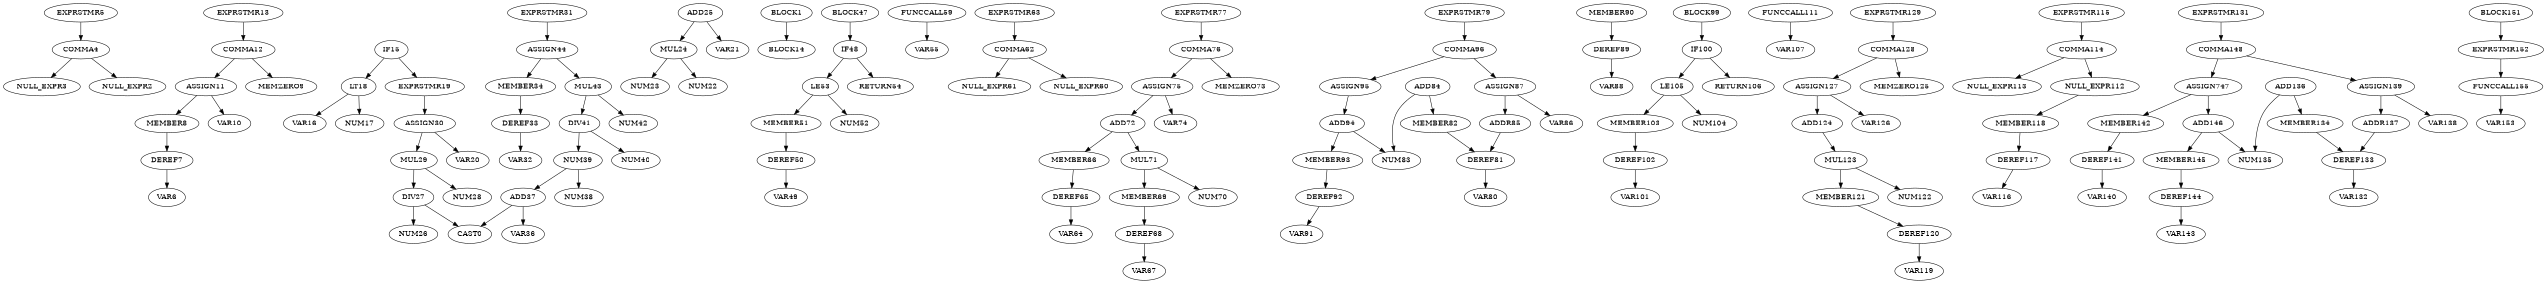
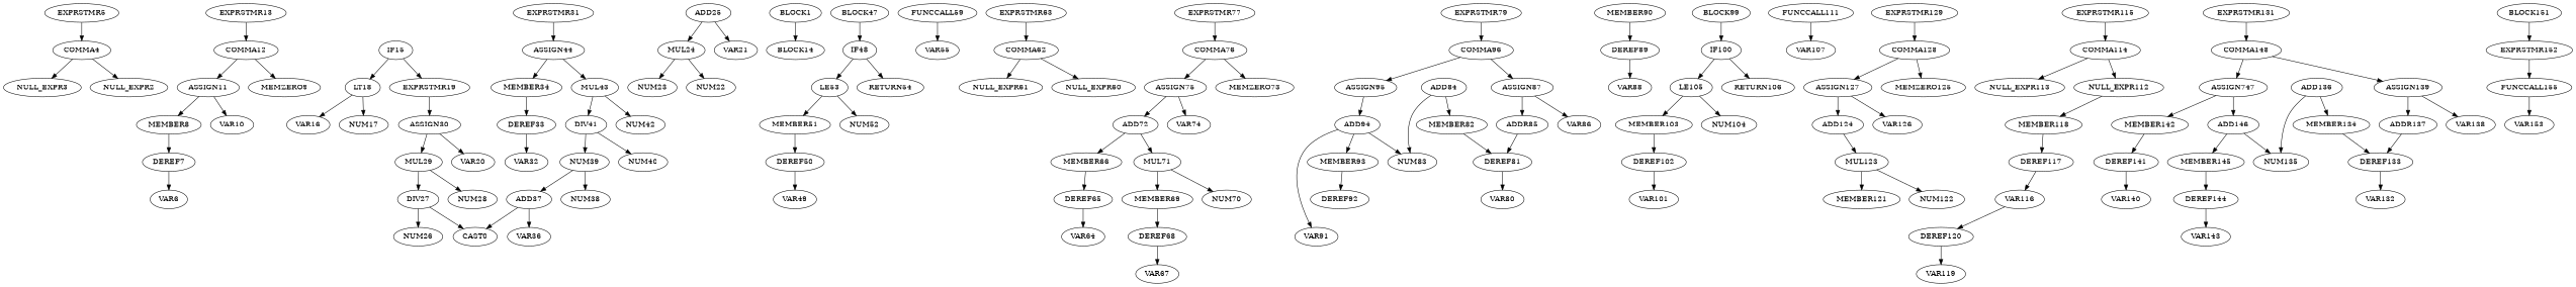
  digraph {
    COMMA4
    NULL_EXPR3
    NULL_EXPR2
    EXPRSTMR5
    DEREF7
    VAR6
    MEMBER8
    ASSIGN11
    VAR10
    COMMA12
    MEMZERO9
    EXPRSTMR13
    LT18
    VAR16
    NUM17
    IF15
    EXPRSTMR19
    ASSIGN30
    MUL24
    NUM23
    NUM22
    ADD25
    VAR21
    DIV27
    NUM26
    CAST0
    MUL29
    NUM28
    VAR20
    DEREF33
    VAR32
    MEMBER34
    ADD37
    VAR36
    n35 [label=NUM39]
    NUM38
    DIV41
    NUM40
    MUL43
    NUM42
    ASSIGN44
    EXPRSTMR31
    BLOCK1
    BLOCK14
    DEREF50
    VAR49
    MEMBER51
    LE53
    NUM52
    IF48
    RETURN54
    FUNCCALL59
    VAR55
    COMMA62
    NULL_EXPR61
    NULL_EXPR60
    EXPRSTMR63
    DEREF65
    VAR64
    MEMBER66
    DEREF68
    VAR67
    MEMBER69
    MUL71
    NUM70
    ADD72
    ASSIGN75
    VAR74
    COMMA76
    MEMZERO73
    EXPRSTMR77
    DEREF81
    VAR80
    MEMBER82
    ADD84
    NUM83
    ADDR85
    ASSIGN87
    VAR86
    DEREF89
    VAR88
    MEMBER90
    DEREF92
    VAR91
    MEMBER93
    ADD94
    ASSIGN95
    COMMA96
    EXPRSTMR79
    BLOCK47
    DEREF102
    VAR101
    MEMBER103
    LE105
    NUM104
    IF100
    RETURN106
    FUNCCALL111
    VAR107
    COMMA114
    NULL_EXPR113
    NULL_EXPR112
    MEMBER118
    EXPRSTMR115
    DEREF117
    VAR116
    DEREF120
    VAR119
    MEMBER121
    MUL123
    NUM122
    ADD124
    ASSIGN127
    VAR126
    COMMA128
    MEMZERO125
    EXPRSTMR129
    DEREF133
    VAR132
    MEMBER134
    ADD136
    NUM135
    ADDR137
    ASSIGN139
    VAR138
    DEREF141
    VAR140
    MEMBER142
    DEREF144
    VAR143
    MEMBER145
    ADD146
    n133 [label=ASSIGN747]
    COMMA148
    EXPRSTMR131
    BLOCK99
    FUNCCALL155
    VAR153
    EXPRSTMR152
    BLOCK151
    COMMA4 -> NULL_EXPR3
    COMMA4 -> NULL_EXPR2
    EXPRSTMR5 -> COMMA4
    DEREF7 -> VAR6
    MEMBER8 -> DEREF7
    ASSIGN11 -> MEMBER8
    ASSIGN11 -> VAR10
    COMMA12 -> ASSIGN11
    COMMA12 -> MEMZERO9
    EXPRSTMR13 -> COMMA12
    LT18 -> VAR16
    LT18 -> NUM17
    IF15 -> LT18
    IF15 -> EXPRSTMR19
    EXPRSTMR19 -> ASSIGN30
    ASSIGN30 -> MUL29
    ASSIGN30 -> VAR20
    MUL24 -> NUM23
    MUL24 -> NUM22
    ADD25 -> MUL24
    ADD25 -> VAR21
    DIV27 -> NUM26
    DIV27 -> CAST0
    MUL29 -> DIV27
    MUL29 -> NUM28
    DEREF33 -> VAR32
    MEMBER34 -> DEREF33
    ADD37 -> CAST0
    ADD37 -> VAR36
    n35 -> ADD37
    n35 -> NUM38
    DIV41 -> n35
    DIV41 -> NUM40
    MUL43 -> DIV41
    MUL43 -> NUM42
    ASSIGN44 -> MEMBER34
    ASSIGN44 -> MUL43
    EXPRSTMR31 -> ASSIGN44
    BLOCK1 -> BLOCK14
    DEREF50 -> VAR49
    MEMBER51 -> DEREF50
    LE53 -> MEMBER51
    LE53 -> NUM52
    IF48 -> LE53
    IF48 -> RETURN54
    FUNCCALL59 -> VAR55
    COMMA62 -> NULL_EXPR61
    COMMA62 -> NULL_EXPR60
    EXPRSTMR63 -> COMMA62
    DEREF65 -> VAR64
    MEMBER66 -> DEREF65
    DEREF68 -> VAR67
    MEMBER69 -> DEREF68
    MUL71 -> MEMBER69
    MUL71 -> NUM70
    ADD72 -> MEMBER66
    ADD72 -> MUL71
    ASSIGN75 -> ADD72
    ASSIGN75 -> VAR74
    COMMA76 -> ASSIGN75
    COMMA76 -> MEMZERO73
    EXPRSTMR77 -> COMMA76
    DEREF81 -> VAR80
    MEMBER82 -> DEREF81
    ADD84 -> MEMBER82
    ADD84 -> NUM83
    ADDR85 -> DEREF81
    ASSIGN87 -> ADDR85
    ASSIGN87 -> VAR86
    DEREF89 -> VAR88
    MEMBER90 -> DEREF89
-   DEREF92 -> VAR91
+   ADD94 -> VAR91
    MEMBER93 -> DEREF92
    ADD94 -> NUM83
    ADD94 -> MEMBER93
    ASSIGN95 -> ADD94
    COMMA96 -> ASSIGN87
    COMMA96 -> ASSIGN95
    EXPRSTMR79 -> COMMA96
    BLOCK47 -> IF48
    DEREF102 -> VAR101
    MEMBER103 -> DEREF102
    LE105 -> MEMBER103
    LE105 -> NUM104
    IF100 -> LE105
    IF100 -> RETURN106
    FUNCCALL111 -> VAR107
    COMMA114 -> NULL_EXPR113
    COMMA114 -> NULL_EXPR112
    NULL_EXPR112 -> MEMBER118
    MEMBER118 -> DEREF117
    EXPRSTMR115 -> COMMA114
    DEREF117 -> VAR116
    DEREF120 -> VAR119
-   MEMBER121 -> DEREF120
+   VAR116 -> DEREF120
    MUL123 -> MEMBER121
    MUL123 -> NUM122
    ADD124 -> MUL123
    ASSIGN127 -> ADD124
    ASSIGN127 -> VAR126
    COMMA128 -> ASSIGN127
    COMMA128 -> MEMZERO125
    EXPRSTMR129 -> COMMA128
    DEREF133 -> VAR132
    MEMBER134 -> DEREF133
    ADD136 -> MEMBER134
    ADD136 -> NUM135
    ADDR137 -> DEREF133
    ASSIGN139 -> ADDR137
    ASSIGN139 -> VAR138
    DEREF141 -> VAR140
    MEMBER142 -> DEREF141
    DEREF144 -> VAR143
    MEMBER145 -> DEREF144
    ADD146 -> NUM135
    ADD146 -> MEMBER145
    n133 -> MEMBER142
    n133 -> ADD146
    COMMA148 -> ASSIGN139
    COMMA148 -> n133
    EXPRSTMR131 -> COMMA148
    BLOCK99 -> IF100
    FUNCCALL155 -> VAR153
    EXPRSTMR152 -> FUNCCALL155
    BLOCK151 -> EXPRSTMR152
  }
